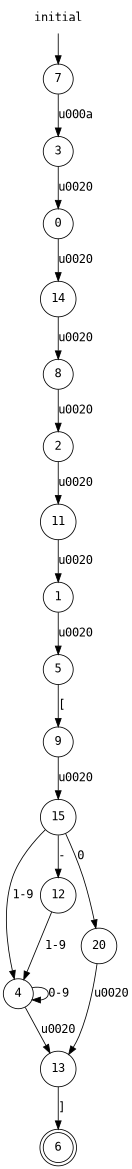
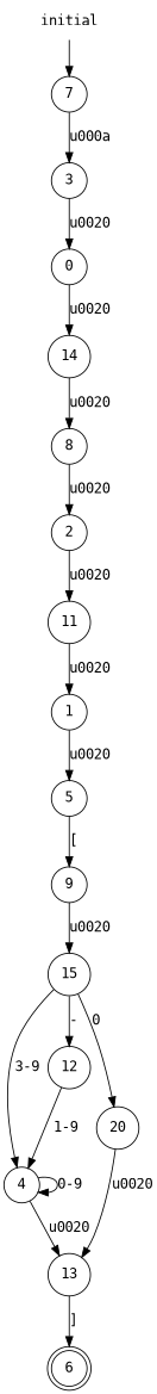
  digraph {
    fontname="DejaVu Sans Mono"
    rankdir=TB
    node [fontname="DejaVu Sans Mono" shape=circle]
    edge [fontname="DejaVu Sans Mono"]
    0
    14
    8
    2
    1
    5
    9
    15
    11
    3
    4
    13
    6 [shape=doublecircle]
    n14 [label=20]
    12
    7
    initial [shape=plaintext]
    0 -> 14 [label="\u0020"]
    14 -> 8 [label="\u0020"]
    8 -> 2 [label="\u0020"]
    2 -> 11 [label="\u0020"]
    1 -> 5 [label="\u0020"]
    5 -> 9 [label="["]
    9 -> 15 [label="\u0020"]
-   15 -> 4 [label="1-9"]
+   15 -> 4 [label="3-9"]
    15 -> n14 [label=0]
    15 -> 12 [label="-"]
    11 -> 1 [label="\u0020"]
    3 -> 0 [label="\u0020"]
    4 -> 4 [label="0-9"]
    4 -> 13 [label="\u0020"]
    13 -> 6 [label="]"]
    n14 -> 13 [label="\u0020"]
    12 -> 4 [label="1-9"]
    7 -> 3 [label="\u000a"]
    initial -> 7
  }
